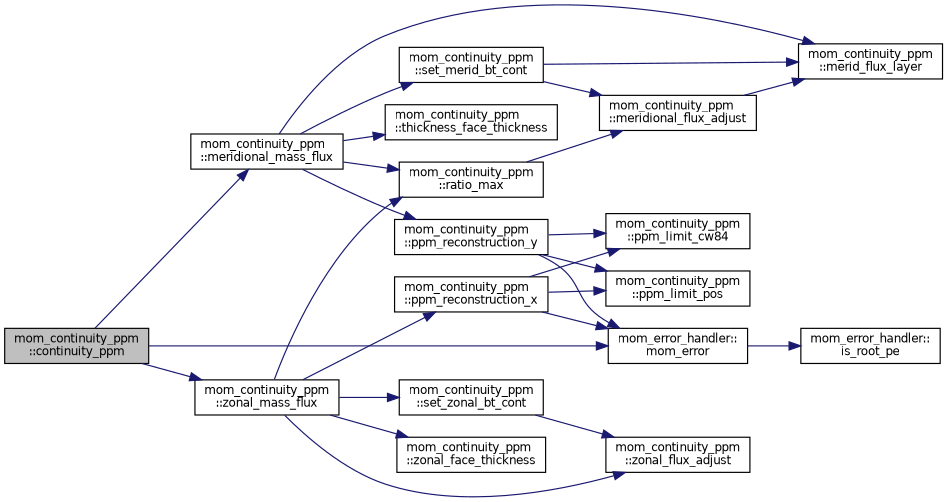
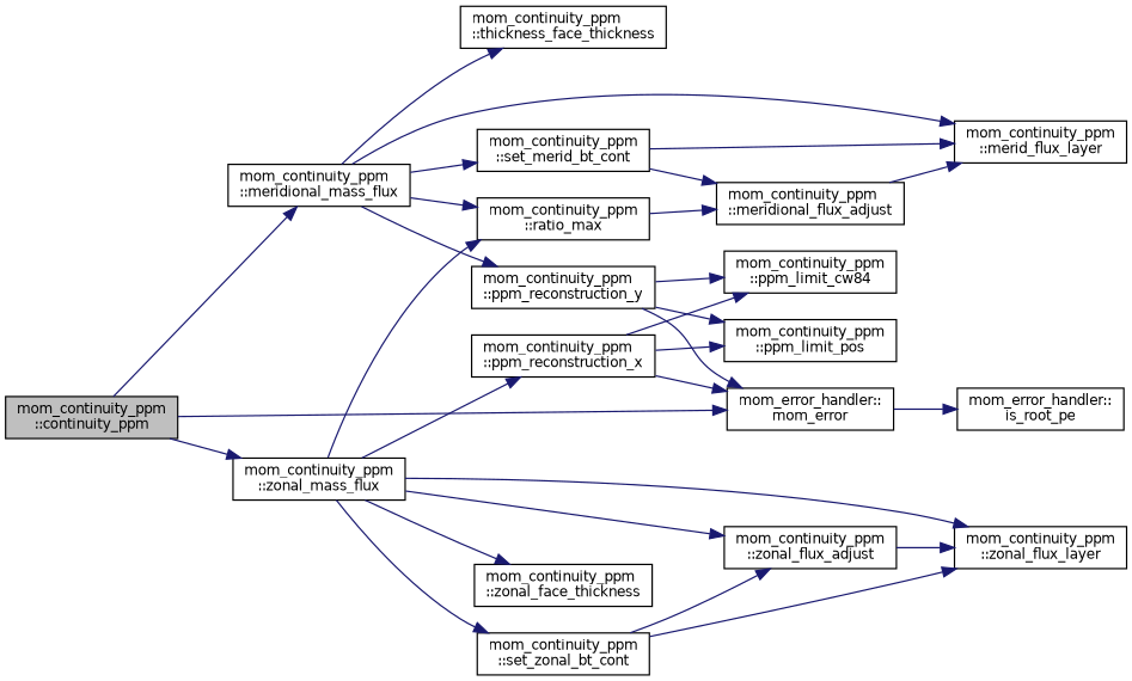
  digraph {
    rankdir=LR
    node [color=black fillcolor=white fontname=Helvetica fontsize=10 shape=record style=filled]
    edge [color=midnightblue fontname=Helvetica fontsize=10 labelfontname=Helvetica labelfontsize=10 style=solid]
    n1 [fillcolor=grey75 fontcolor=black height=0.2 label="mom_continuity_ppm\l::continuity_ppm" width=0.4]
    n2 [height=0.2 label="mom_continuity_ppm\l::meridional_mass_flux" width=0.4]
    n3 [height=0.2 label="mom_error_handler::\lmom_error" width=0.4]
    n4 [height=0.2 label="mom_continuity_ppm\l::zonal_mass_flux" width=0.4]
    n5 [height=0.2 label="mom_continuity_ppm\l::thickness_face_thickness" width=0.4]
    n6 [height=0.2 label="mom_continuity_ppm\l::merid_flux_layer" width=0.4]
    n7 [height=0.2 label="mom_continuity_ppm\l::ppm_reconstruction_y" width=0.4]
    n8 [height=0.2 label="mom_continuity_ppm\l::ratio_max" width=0.4]
    n9 [height=0.2 label="mom_continuity_ppm\l::set_merid_bt_cont" width=0.4]
    n10 [height=0.2 label="mom_error_handler::\lis_root_pe" width=0.4]
    n11 [height=0.2 label="mom_continuity_ppm\l::ppm_reconstruction_x" width=0.4]
    n12 [height=0.2 label="mom_continuity_ppm\l::set_zonal_bt_cont" width=0.4]
    n13 [height=0.2 label="mom_continuity_ppm\l::zonal_flux_adjust" width=0.4]
+   n14 [height=0.2 label="mom_continuity_ppm\l::zonal_flux_layer" width=0.4]
    n15 [height=0.2 label="mom_continuity_ppm\l::zonal_face_thickness" width=0.4]
    n16 [height=0.2 label="mom_continuity_ppm\l::meridional_flux_adjust" width=0.4]
    n17 [height=0.2 label="mom_continuity_ppm\l::ppm_limit_cw84" width=0.4]
    n18 [height=0.2 label="mom_continuity_ppm\l::ppm_limit_pos" width=0.4]
    n1 -> n2
    n1 -> n3
    n1 -> n4
    n2 -> n5
    n2 -> n6
    n2 -> n7
    n2 -> n8
    n2 -> n9
    n3 -> n10
    n4 -> n8
    n4 -> n11
    n4 -> n12
    n4 -> n13
+   n4 -> n14
    n4 -> n15
    n7 -> n3
    n7 -> n17
    n7 -> n18
    n8 -> n16
    n9 -> n6
    n9 -> n16
    n11 -> n3
    n11 -> n17
    n11 -> n18
    n12 -> n13
+   n12 -> n14
+   n13 -> n14
    n16 -> n6
  }
